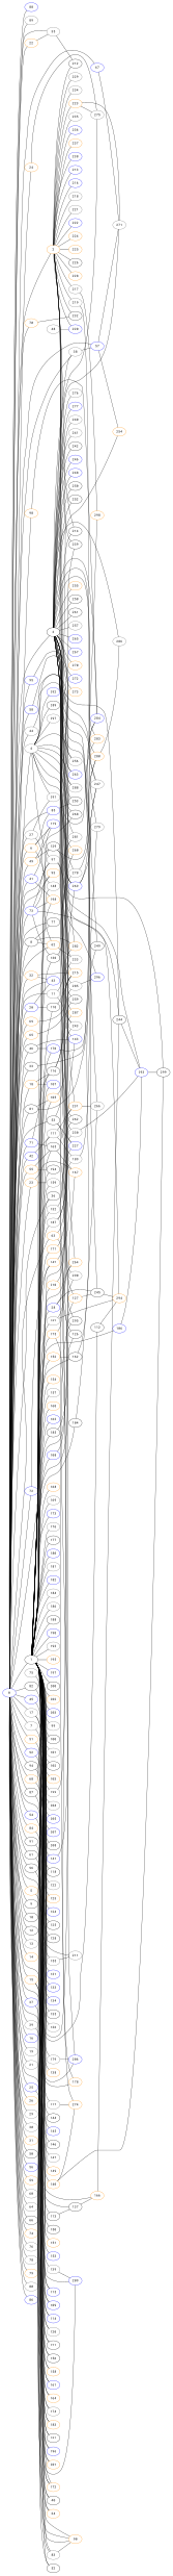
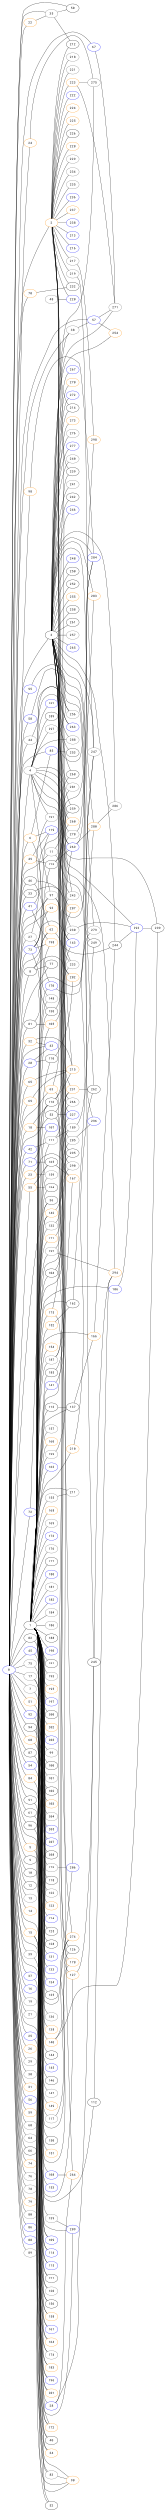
  graph {
    fontname="Roboto Mono"
    rankdir=LR
    node [color=gray40 fontname="Roboto Mono"]
    edge [fontname="Roboto Mono"]
    0 [color=blue]
    1 [color=black]
    2 [color=darkorange]
    3 [color=black]
    4
    5 [color=darkorange]
    6 [color=darkorange]
    7
    8 [color=black]
    9 [color=black]
    10 [color=black]
    11
    12 [color=black]
    13
    14 [color=darkorange]
    15 [color=darkorange]
    16 [color=blue]
    17
    18 [color=darkorange]
    19
    20 [color=blue]
    21
    22 [color=darkorange]
    23 [color=darkorange]
    24 [color=darkorange]
    25 [color=blue]
    26 [color=darkorange]
    27
    28 [color=blue]
    29
    30
    31 [color=darkorange]
    32 [color=darkorange]
    33 [color=black]
    34 [color=darkorange]
    35
    36 [color=black]
    37 [color=blue]
    38
    39
    40 [color=black]
    41 [color=blue]
    42 [color=blue]
    43 [color=blue]
    44
    45 [color=blue]
    46 [color=black]
    49 [color=darkorange]
    50 [color=black]
    51 [color=darkorange]
    52 [color=black]
    53 [color=black]
    54 [color=blue]
    55 [color=darkorange]
    56 [color=blue]
    57 [color=blue]
    58 [color=blue]
    59 [color=darkorange]
    60
    61 [color=black]
    62 [color=darkorange]
    63 [color=darkorange]
    64
    65 [color=darkorange]
    66 [color=black]
    67 [color=blue]
    68 [color=darkorange]
    69 [color=darkorange]
    70 [color=darkorange]
    71 [color=blue]
    72 [color=blue]
    73 [color=blue]
    74 [color=darkorange]
    75
    76
    77 [color=black]
    78
    79 [color=darkorange]
    80
    81 [color=black]
    82 [color=black]
    83
    84 [color=darkorange]
    85 [color=blue]
    86 [color=blue]
    87 [color=black]
    88 [color=blue]
    89
    90 [color=darkorange]
    91 [color=black]
    92 [color=blue]
    93 [color=darkorange]
    94 [color=black]
    95 [color=blue]
    96 [color=black]
    97
    98 [color=darkorange]
    99
    100 [color=black]
    101
    102 [color=black]
    103 [color=darkorange]
    104 [color=black]
    105 [color=darkorange]
    106 [color=blue]
    107 [color=blue]
    108 [color=blue]
    109 [color=blue]
    110 [color=black]
    111
    112 [color=black]
    113 [color=black]
    114 [color=blue]
    115 [color=blue]
    116 [color=black]
    117
    118 [color=black]
    119 [color=blue]
    120
    121 [color=black]
    122
    123 [color=darkorange]
    124 [color=blue]
    125 [color=black]
    126 [color=black]
    127 [color=darkorange]
    128 [color=black]
    129 [color=black]
    130 [color=black]
    131 [color=blue]
    132
    133 [color=blue]
    134 [color=blue]
    135 [color=black]
    136
    137 [color=black]
    138 [color=darkorange]
    139
    140 [color=darkorange]
    141 [color=blue]
    142 [color=darkorange]
    143 [color=blue]
    144 [color=black]
    145 [color=blue]
    146 [color=black]
    147
    148
    149 [color=darkorange]
    150 [color=black]
    151 [color=darkorange]
    152 [color=darkorange]
    153 [color=blue]
    154 [color=darkorange]
    155
    156 [color=black]
    157
    158 [color=darkorange]
    159
    160 [color=darkorange]
    161 [color=blue]
    162 [color=black]
    163 [color=blue]
    164 [color=darkorange]
    165 [color=black]
    166 [color=darkorange]
    167 [color=darkorange]
    168 [color=darkorange]
    169
    170 [color=blue]
    171 [color=darkorange]
    172 [color=darkorange]
    173 [color=blue]
    174
    175 [color=darkorange]
    176
    177 [color=black]
    178 [color=darkorange]
    179
    180 [color=blue]
    181
    182 [color=blue]
    183 [color=darkorange]
    184
    185 [color=black]
    186
    187
    188 [color=black]
    189
    190 [color=blue]
    191 [color=black]
    192
    193
    194 [color=black]
    195 [color=darkorange]
    196 [color=blue]
    197 [color=blue]
    198 [color=darkorange]
    199
    200 [color=black]
    201 [color=darkorange]
    202 [color=darkorange]
    203 [color=blue]
    204
    205 [color=blue]
    206 [color=blue]
    207 [color=blue]
    208 [color=black]
    209 [color=blue]
    210 [color=darkorange]
    211
    212 [color=black]
    213 [color=blue]
    214 [color=black]
    215 [color=darkorange]
    216 [color=blue]
    217
    218
    219
    220 [color=blue]
    221
    222 [color=blue]
    223 [color=darkorange]
    224 [color=darkorange]
    225 [color=darkorange]
    226 [color=black]
    227 [color=blue]
    228 [color=darkorange]
    229
    230
    231 [color=darkorange]
    232 [color=black]
    233
    234
    235
    236 [color=blue]
    237 [color=darkorange]
    238 [color=blue]
    239 [color=black]
    256
    258 [color=black]
    259 [color=black]
    260 [color=darkorange]
    261 [color=black]
    262 [color=black]
    257
    264 [color=darkorange]
    265 [color=blue]
    266
    267 [color=blue]
    268 [color=black]
    269 [color=blue]
    270 [color=darkorange]
    271
    272 [color=blue]
    273 [color=darkorange]
    274 [color=darkorange]
    275
    276
    277 [color=blue]
    278
    279
    280 [color=darkorange]
    281
    282 [color=darkorange]
    283 [color=darkorange]
    284 [color=blue]
    285
    286
    263 [color=blue]
    240
    241
    242 [color=black]
    243
    244 [color=black]
    245 [color=black]
    246 [color=blue]
    247
    248 [color=blue]
    249 [color=black]
    250 [color=black]
    252 [color=black]
    253 [color=black]
    254 [color=darkorange]
    255 [color=darkorange]
    288
    290
    291
    292 [color=blue]
    293 [color=blue]
    294 [color=darkorange]
    289 [color=black]
    296 [color=blue]
    297
    298 [color=darkorange]
    295 [color=black]
    299 [color=black]
    287 [color=darkorange]
    48
    0 -- 1
    0 -- 2
    0 -- 3
    0 -- 4
    0 -- 5
    0 -- 6
    0 -- 7
    0 -- 8
    0 -- 9
    0 -- 10
    0 -- 11
    0 -- 12
    0 -- 13
    0 -- 14
    0 -- 15
    0 -- 16
    0 -- 17
    0 -- 18
    0 -- 19
    0 -- 20
    0 -- 21
    0 -- 22
    0 -- 23
    0 -- 24
    0 -- 25
    0 -- 26
    0 -- 27
    0 -- 28
    0 -- 29
    0 -- 30
    0 -- 31
    0 -- 32
    0 -- 33
    0 -- 34
    0 -- 35
    0 -- 36
    0 -- 37
    0 -- 38
    0 -- 39
    0 -- 40
    0 -- 41
    0 -- 42
    0 -- 43
    0 -- 44
    0 -- 45
    0 -- 46
    0 -- 49
    0 -- 50
    0 -- 51
    0 -- 52
    0 -- 53
    0 -- 54
    0 -- 55
    0 -- 56
    0 -- 57
    0 -- 58
    0 -- 59
    0 -- 60
    0 -- 61
    0 -- 62
    0 -- 63
    0 -- 64
    0 -- 65
    0 -- 66
    0 -- 67
    0 -- 68
    0 -- 69
    0 -- 70
    0 -- 71
    0 -- 72
    0 -- 73
    0 -- 74
-   0 -- 191
+   0 -- 75
    0 -- 76
    0 -- 77
    0 -- 78
    0 -- 79
    0 -- 80
    0 -- 81
    0 -- 82
    0 -- 83
    0 -- 84
    0 -- 85
    0 -- 86
    0 -- 87
    0 -- 88
    0 -- 89
    0 -- 90
    0 -- 91
    0 -- 92
    0 -- 93
    0 -- 94
    0 -- 95
    0 -- 96
    0 -- 97
    0 -- 98
    1 -- 36
    1 -- 99
    1 -- 100
    1 -- 101
    1 -- 102
    1 -- 103
    1 -- 104
    1 -- 105
    1 -- 106
    1 -- 107
    1 -- 108
    1 -- 109
    1 -- 110
    1 -- 111
    1 -- 112
    1 -- 113
    1 -- 114
    1 -- 115
    1 -- 116
    1 -- 117
    1 -- 118
    1 -- 119
    1 -- 120
    1 -- 121
    1 -- 122
    1 -- 123
    1 -- 124
    1 -- 125
    1 -- 126
    1 -- 127
    1 -- 128
    1 -- 129
    1 -- 130
    1 -- 131
    1 -- 132
    1 -- 133
    1 -- 134
    1 -- 135
    1 -- 136
    1 -- 137
    1 -- 138
    1 -- 139
    1 -- 140
    1 -- 141
    1 -- 142
    1 -- 143
    1 -- 144
    1 -- 145
    1 -- 146
    1 -- 147
    1 -- 148
    1 -- 149
    1 -- 150
    1 -- 151
    1 -- 152
    1 -- 153
    1 -- 154
    1 -- 155
    1 -- 156
    1 -- 157
    1 -- 158
    1 -- 159
    1 -- 160
    1 -- 161
    1 -- 162
    1 -- 163
    1 -- 164
    1 -- 165
    1 -- 166
    1 -- 167
    1 -- 168
    1 -- 169
    1 -- 170
    1 -- 171
    1 -- 172
    1 -- 173
    1 -- 174
    1 -- 175
    1 -- 176
    1 -- 177
    1 -- 178
    1 -- 179
    1 -- 180
    1 -- 181
    1 -- 182
    1 -- 183
    1 -- 184
    1 -- 185
    1 -- 186
    1 -- 187
    1 -- 188
    1 -- 189
    1 -- 190
    1 -- 191
    1 -- 192
    1 -- 193
    1 -- 194
    1 -- 195
    1 -- 196
    1 -- 197
    1 -- 198
    1 -- 199
    1 -- 200
    1 -- 201
    1 -- 202
    1 -- 203
    1 -- 204
    1 -- 205
    1 -- 206
    1 -- 207
    1 -- 208
    1 -- 209
    1 -- 210
    1 -- 211
    2 -- 212
    2 -- 213
    2 -- 214
    2 -- 215
    2 -- 216
    2 -- 217
    2 -- 218
    2 -- 219
    2 -- 220
    2 -- 221
    2 -- 222
    2 -- 223
    2 -- 224
    2 -- 225
    2 -- 226
    2 -- 227
    2 -- 228
    2 -- 229
    2 -- 230
    2 -- 231
    2 -- 232
    2 -- 233
    2 -- 234
    2 -- 235
    2 -- 236
    2 -- 237
    2 -- 238
    2 -- 239
    3 -- 38
    3 -- 256
    3 -- 258
    3 -- 259
    3 -- 260
    3 -- 261
    3 -- 262
    3 -- 257
    3 -- 264
    3 -- 265
    3 -- 266
    3 -- 267
    3 -- 268
    3 -- 269
    3 -- 270
    3 -- 271
    3 -- 272
    3 -- 273
    3 -- 274
    3 -- 275
    3 -- 276
    3 -- 277
    3 -- 278
    3 -- 279
    3 -- 280
    3 -- 281
    3 -- 282
    3 -- 283
    3 -- 284
    3 -- 285
    3 -- 286
    3 -- 263
    3 -- 240
    3 -- 241
    3 -- 242
    3 -- 243
    3 -- 244
    3 -- 245
    3 -- 246
    3 -- 247
    3 -- 248
    3 -- 249
    3 -- 250
    3 -- 252
    3 -- 253
    3 -- 254
    3 -- 255
    3 -- 288
    4 -- 97
    4 -- 288
    4 -- 290
    4 -- 291
    4 -- 292
    4 -- 293
    4 -- 294
    4 -- 289
    4 -- 296
    4 -- 297
    4 -- 298
    4 -- 295
    4 -- 299
    4 -- 287
    5 -- 40
    6 -- 62
    6 -- 85
    6 -- 119
    7 -- 156
    8 -- 62
    8 -- 77
    8 -- 282
    11 -- 281
    11 -- 243
    15 -- 34
    15 -- 90
    17 -- 120
    17 -- 121
    18 -- 107
    18 -- 116
    20 -- 43
    20 -- 110
    22 -- 35
    23 -- 159
    23 -- 167
    24 -- 275
    25 -- 52
    27 -- 148
    27 -- 291
    28 -- 264
    28 -- 245
    32 -- 43
    32 -- 215
    33 -- 247
+   35 -- 50
    35 -- 212
    37 -- 90
    38 -- 57
    39 -- 83
    41 -- 198
    41 -- 268
    42 -- 111
    44 -- 269
    45 -- 114
    46 -- 143
    46 -- 170
    49 -- 119
    49 -- 129
    51 -- 158
    53 -- 126
    53 -- 227
    53 -- 278
    54 -- 196
    55 -- 165
    55 -- 194
    57 -- 271
    57 -- 254
    58 -- 263
    61 -- 172
    62 -- 233
    63 -- 206
    63 -- 259
    65 -- 215
    67 -- 271
    68 -- 174
    69 -- 215
    70 -- 232
    71 -- 116
    71 -- 165
    72 -- 142
    73 -- 93
    73 -- 97
    73 -- 130
    73 -- 198
    73 -- 244
    75 -- 115
    81 -- 105
    81 -- 247
    82 -- 109
    83 -- 90
    84 -- 201
    85 -- 253
    87 -- 183
    91 -- 209
    92 -- 161
    94 -- 164
    95 -- 256
    96 -- 172
    97 -- 127
    97 -- 143
    98 -- 284
    104 -- 266
    105 -- 287
    106 -- 293
    108 -- 264
    110 -- 282
    111 -- 189
    111 -- 231
    112 -- 294
    113 -- 137
    116 -- 215
    116 -- 260
    117 -- 274
    127 -- 245
    129 -- 269
    129 -- 284
    130 -- 214
    132 -- 239
    137 -- 166
    139 -- 209
    140 -- 274
    140 -- 299
    141 -- 295
    142 -- 231
    152 -- 162
    155 -- 211
    162 -- 249
    165 -- 167
    166 -- 244
    170 -- 280
    171 -- 243
    175 -- 178
    175 -- 269
    179 -- 206
    185 -- 227
    187 -- 233
    187 -- 285
    189 -- 279
    192 -- 230
    192 -- 294
    199 -- 290
    210 -- 262
    217 -- 298
    219 -- 247
    223 -- 271
    223 -- 275
    230 -- 293
-   231 -- 266
+   231 -- 262
    269 -- 280
    269 -- 284
    278 -- 283
    280 -- 286
    285 -- 296
    244 -- 293
    245 -- 294
    293 -- 299
    48 -- 220
  }
